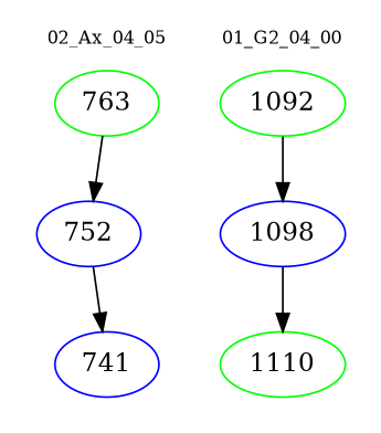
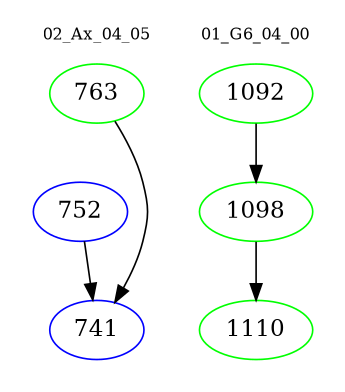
  digraph {
    node [color=green]
    edge [color=black]
    n1 [label=763]
    n2 [color=blue label=752]
    n3 [color=blue label=741]
    n4 [label=1092]
-   n5 [color=blue label=1098]
+   n5 [label=1098]
    n6 [label=1110]
    subgraph cluster_1 {
      color=white
      fontsize=10
      label="02_Ax_04_05"
      n1
      n2
      n3
    }
    subgraph cluster_2 {
      color=white
      fontsize=10
-     label="01_G2_04_00"
+     label="01_G6_04_00"
      n4
      n5
      n6
    }
-   n1 -> n2
+   n1 -> n3
    n2 -> n3
    n4 -> n5
    n5 -> n6
  }
